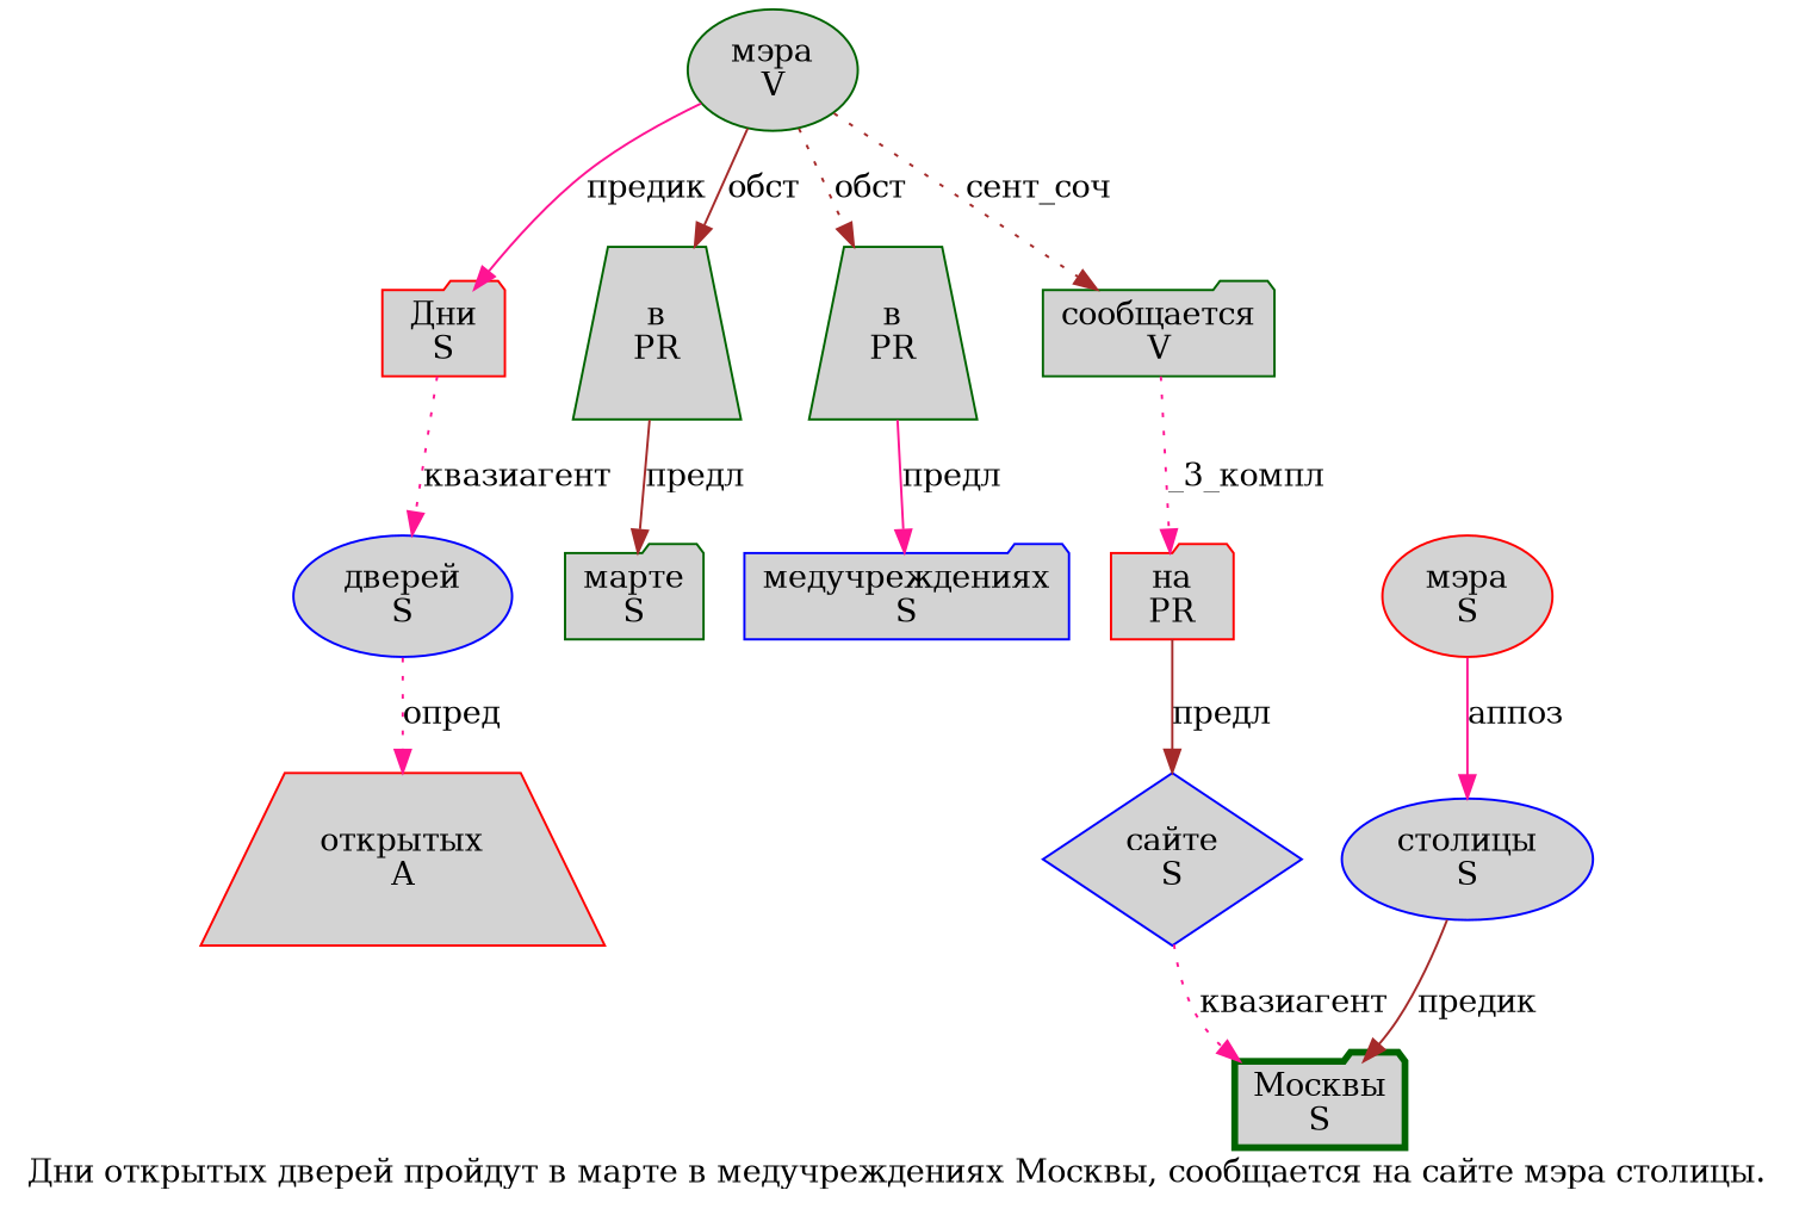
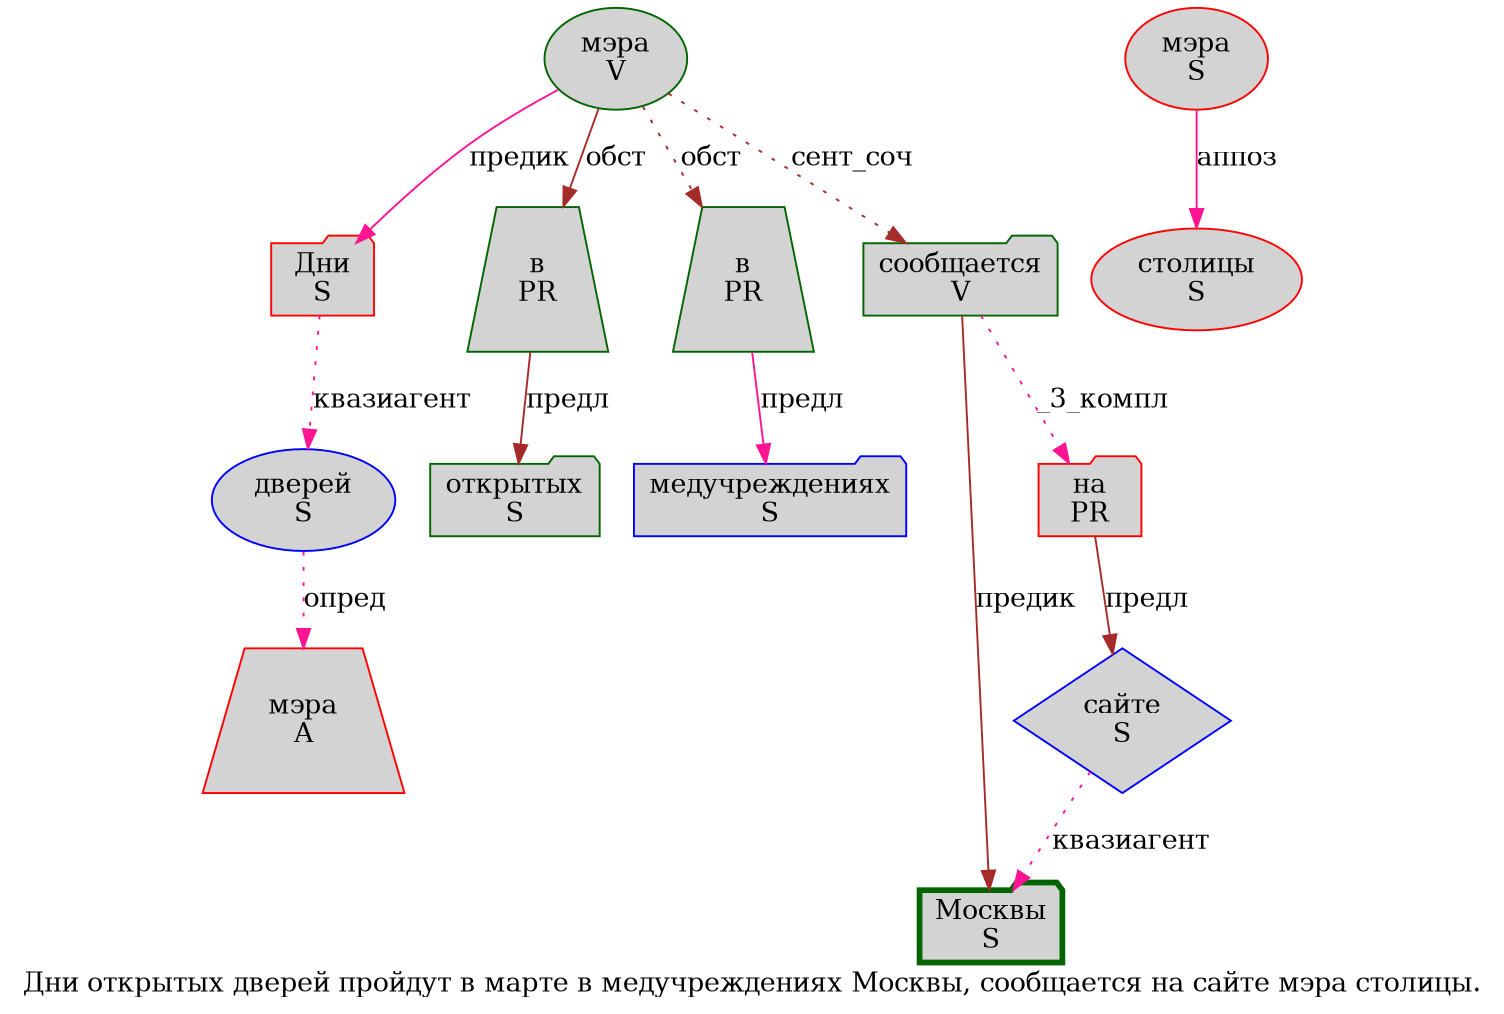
  digraph {
    label="Дни открытых дверей пройдут в марте в медучреждениях Москвы, сообщается на сайте мэра столицы."
    node [color=darkgreen fillcolor=lightgray penwidth=1 shape=folder style=filled]
    edge [color=deeppink style=solid]
    n1 [color=red label="Дни\nS"]
    n2 [color=blue label="дверей\nS" shape=ellipse]
-   n3 [color=red label="открытых\nA" shape=trapezium]
+   n3 [color=red label="мэра\nA" shape=trapezium]
    n4 [label="мэра\nV" shape=ellipse]
    n5 [label="в\nPR" shape=trapezium]
    n6 [label="в\nPR" shape=trapezium]
    n7 [label="сообщается\nV"]
-   n8 [label="марте\nS"]
+   n8 [label="открытых\nS"]
    n9 [color=blue label="медучреждениях\nS"]
    n10 [label="Москвы\nS" penwidth=3]
    n11 [color=red label="на\nPR"]
    n12 [color=blue label="сайте\nS" shape=diamond]
    n13 [color=red label="мэра\nS" shape=ellipse]
-   n14 [color=blue label="столицы\nS" shape=ellipse]
+   n14 [color=red label="столицы\nS" shape=ellipse]
    n1 -> n2 [label="квазиагент" style=dotted]
    n2 -> n3 [label="опред" style=dotted]
    n4 -> n1 [label="предик"]
    n4 -> n5 [color=brown label="обст"]
    n4 -> n6 [color=brown label="обст" style=dotted]
    n4 -> n7 [color=brown label="сент_соч" style=dotted]
    n5 -> n8 [color=brown label="предл"]
    n6 -> n9 [label="предл"]
-   n14 -> n10 [color=brown label="предик"]
+   n7 -> n10 [color=brown label="предик"]
    n7 -> n11 [label="_3_компл" style=dotted]
    n11 -> n12 [color=brown label="предл"]
    n12 -> n10 [label="квазиагент" style=dotted]
    n13 -> n14 [label="аппоз"]
  }
